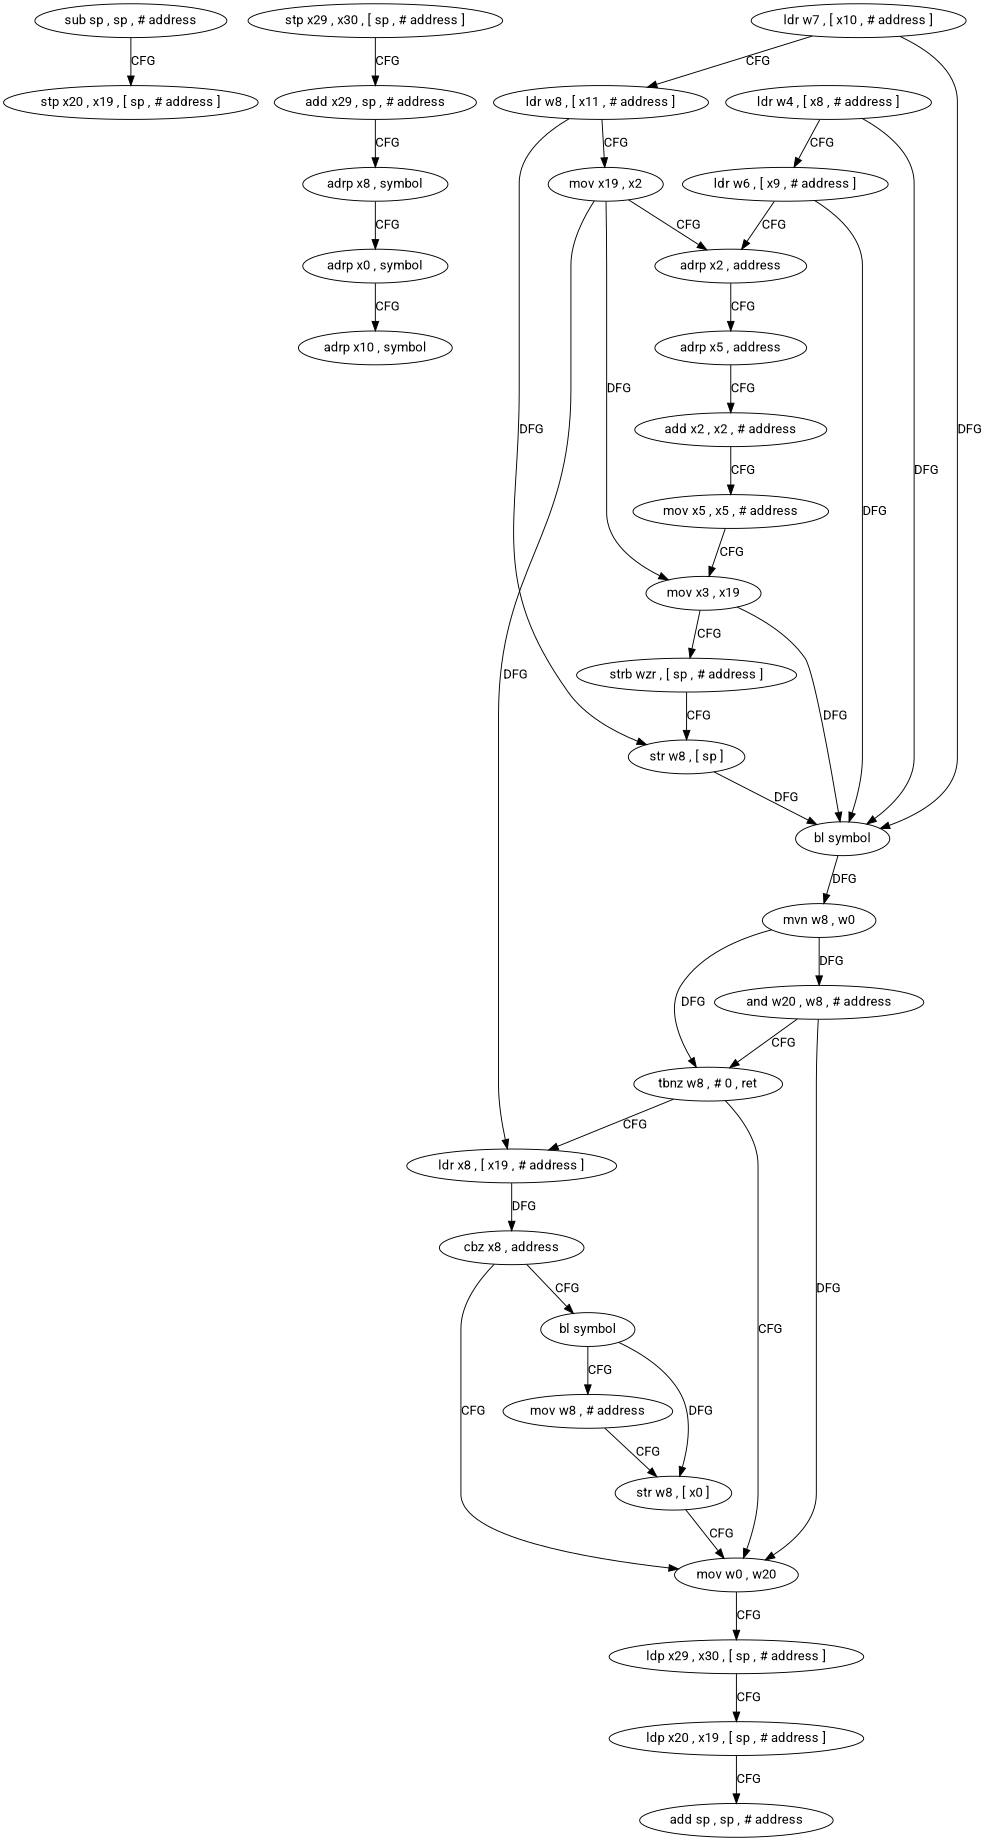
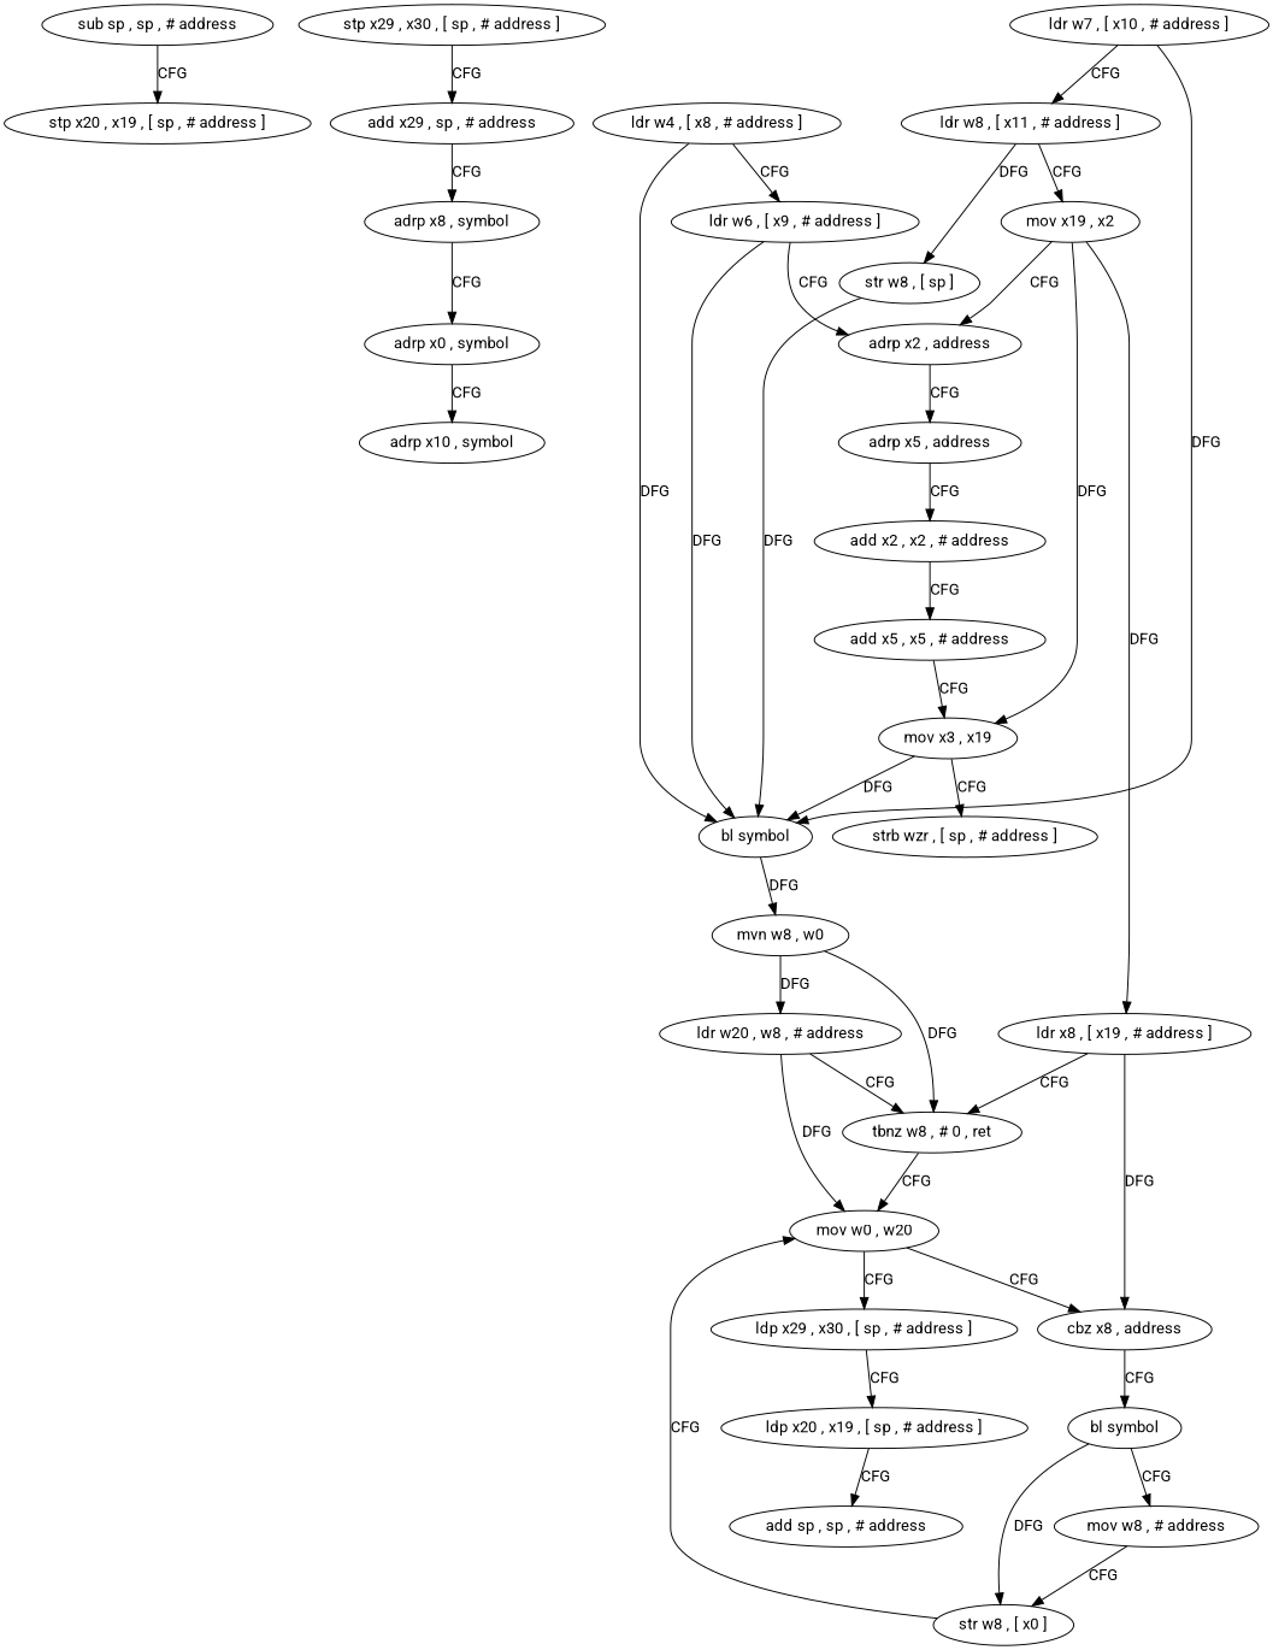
  digraph {
    fontname=Roboto
    node [fontname=Roboto]
    edge [fontname=Roboto]
    n1 [label="sub sp , sp , # address"]
    n2 [label="stp x20 , x19 , [ sp , # address ]"]
    n3 [label="stp x29 , x30 , [ sp , # address ]"]
    n4 [label="add x29 , sp , # address"]
    n5 [label="adrp x8 , symbol"]
    n6 [label="adrp x0 , symbol"]
    n7 [label="adrp x10 , symbol"]
    n8 [label="ldr w4 , [ x8 , # address ]"]
    n9 [label="ldr w6 , [ x9 , # address ]"]
    n10 [label="bl symbol"]
    n11 [label="adrp x2 , address"]
    n12 [label="mvn w8 , w0"]
    n13 [label="ldr w7 , [ x10 , # address ]"]
    n14 [label="ldr w8 , [ x11 , # address ]"]
    n15 [label="mov x19 , x2"]
    n16 [label="str w8 , [ sp ]"]
    n17 [label="mov x3 , x19"]
    n18 [label="ldr x8 , [ x19 , # address ]"]
    n19 [label="adrp x5 , address"]
    n20 [label="strb wzr , [ sp , # address ]"]
    n21 [label="cbz x8 , address"]
    n22 [label="add x2 , x2 , # address"]
-   n23 [label="mov x5 , x5 , # address"]
-   n24 [label="and w20 , w8 , # address"]
+   n23 [label="add x5 , x5 , # address"]
+   n24 [label="ldr w20 , w8 , # address"]
    n25 [label="tbnz w8 , # 0 , ret"]
    n26 [label="mov w0 , w20"]
    n27 [label="ldp x29 , x30 , [ sp , # address ]"]
    n28 [label="ldp x20 , x19 , [ sp , # address ]"]
    n29 [label="bl symbol"]
    n30 [label="add sp , sp , # address"]
    n31 [label="mov w8 , # address"]
    n32 [label="str w8 , [ x0 ]"]
    n1 -> n2 [label=CFG]
    n3 -> n4 [label=CFG]
    n4 -> n5 [label=CFG]
    n5 -> n6 [label=CFG]
    n6 -> n7 [label=CFG]
    n8 -> n9 [label=CFG]
    n8 -> n10 [label=DFG]
    n9 -> n10 [label=DFG]
    n9 -> n11 [label=CFG]
    n10 -> n12 [label=DFG]
    n11 -> n19 [label=CFG]
    n12 -> n24 [label=DFG]
    n12 -> n25 [label=DFG]
    n13 -> n10 [label=DFG]
    n13 -> n14 [label=CFG]
    n14 -> n15 [label=CFG]
    n14 -> n16 [label=DFG]
    n15 -> n11 [label=CFG]
    n15 -> n17 [label=DFG]
    n15 -> n18 [label=DFG]
    n16 -> n10 [label=DFG]
    n17 -> n10 [label=DFG]
    n17 -> n20 [label=CFG]
    n18 -> n21 [label=DFG]
    n19 -> n22 [label=CFG]
-   n20 -> n16 [label=CFG]
-   n21 -> n26 [label=CFG]
+   n26 -> n21 [label=CFG]
    n21 -> n29 [label=CFG]
    n22 -> n23 [label=CFG]
    n23 -> n17 [label=CFG]
    n24 -> n25 [label=CFG]
    n24 -> n26 [label=DFG]
-   n25 -> n18 [label=CFG]
+   n18 -> n25 [label=CFG]
    n25 -> n26 [label=CFG]
    n26 -> n27 [label=CFG]
    n27 -> n28 [label=CFG]
    n28 -> n30 [label=CFG]
    n29 -> n31 [label=CFG]
    n29 -> n32 [label=DFG]
    n31 -> n32 [label=CFG]
    n32 -> n26 [label=CFG]
  }
